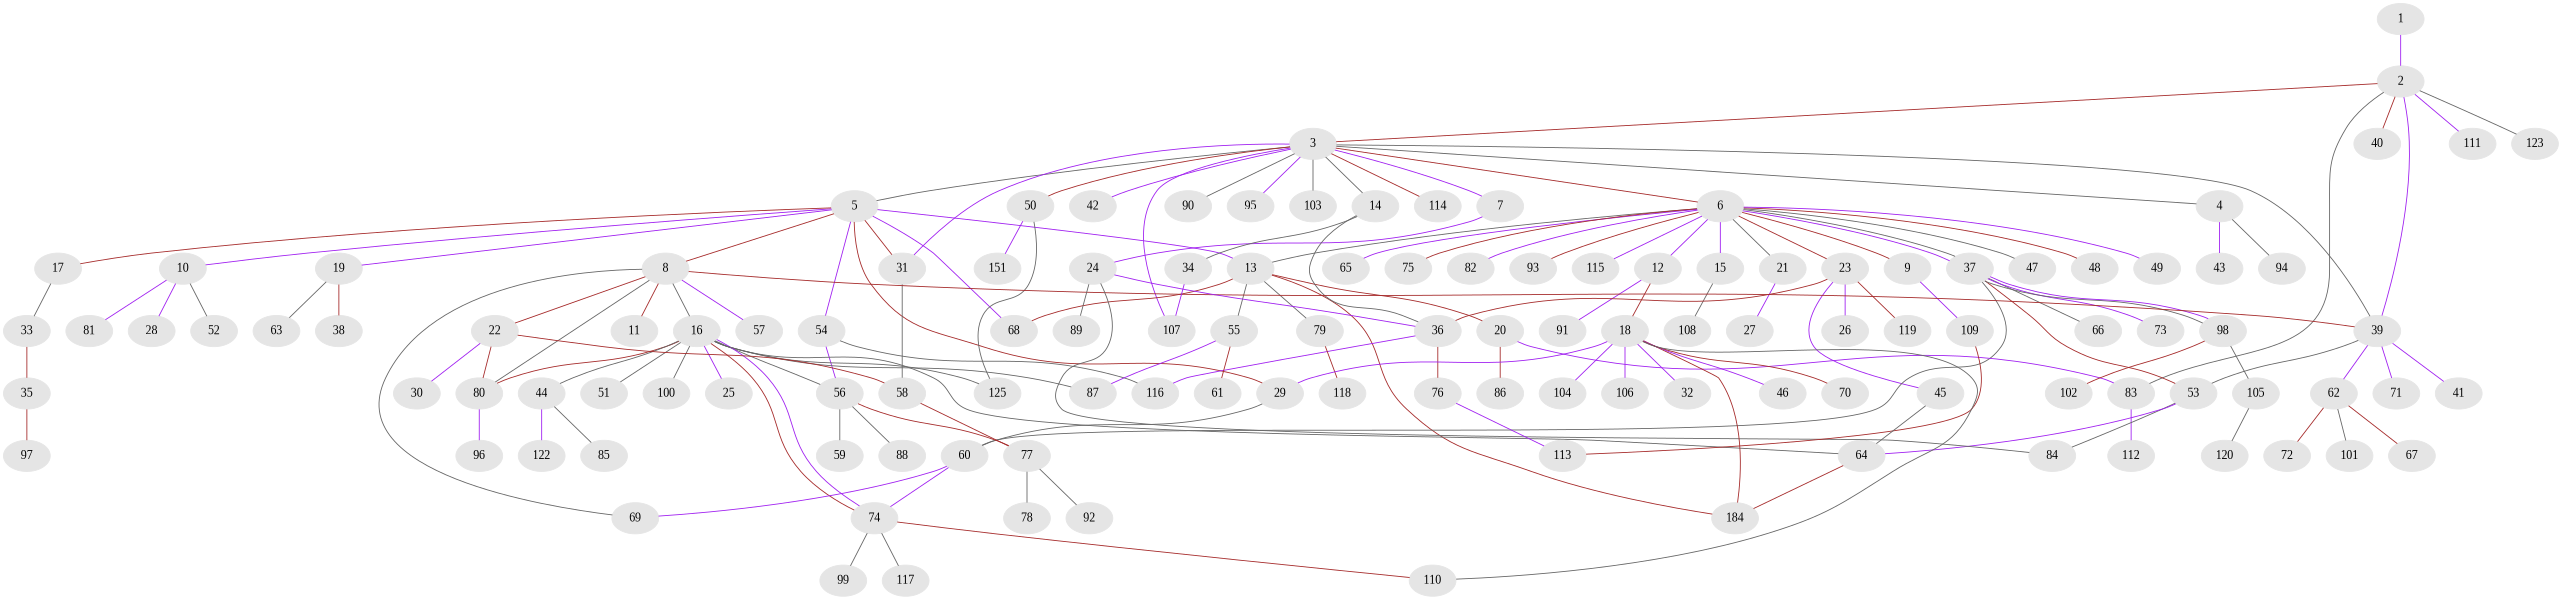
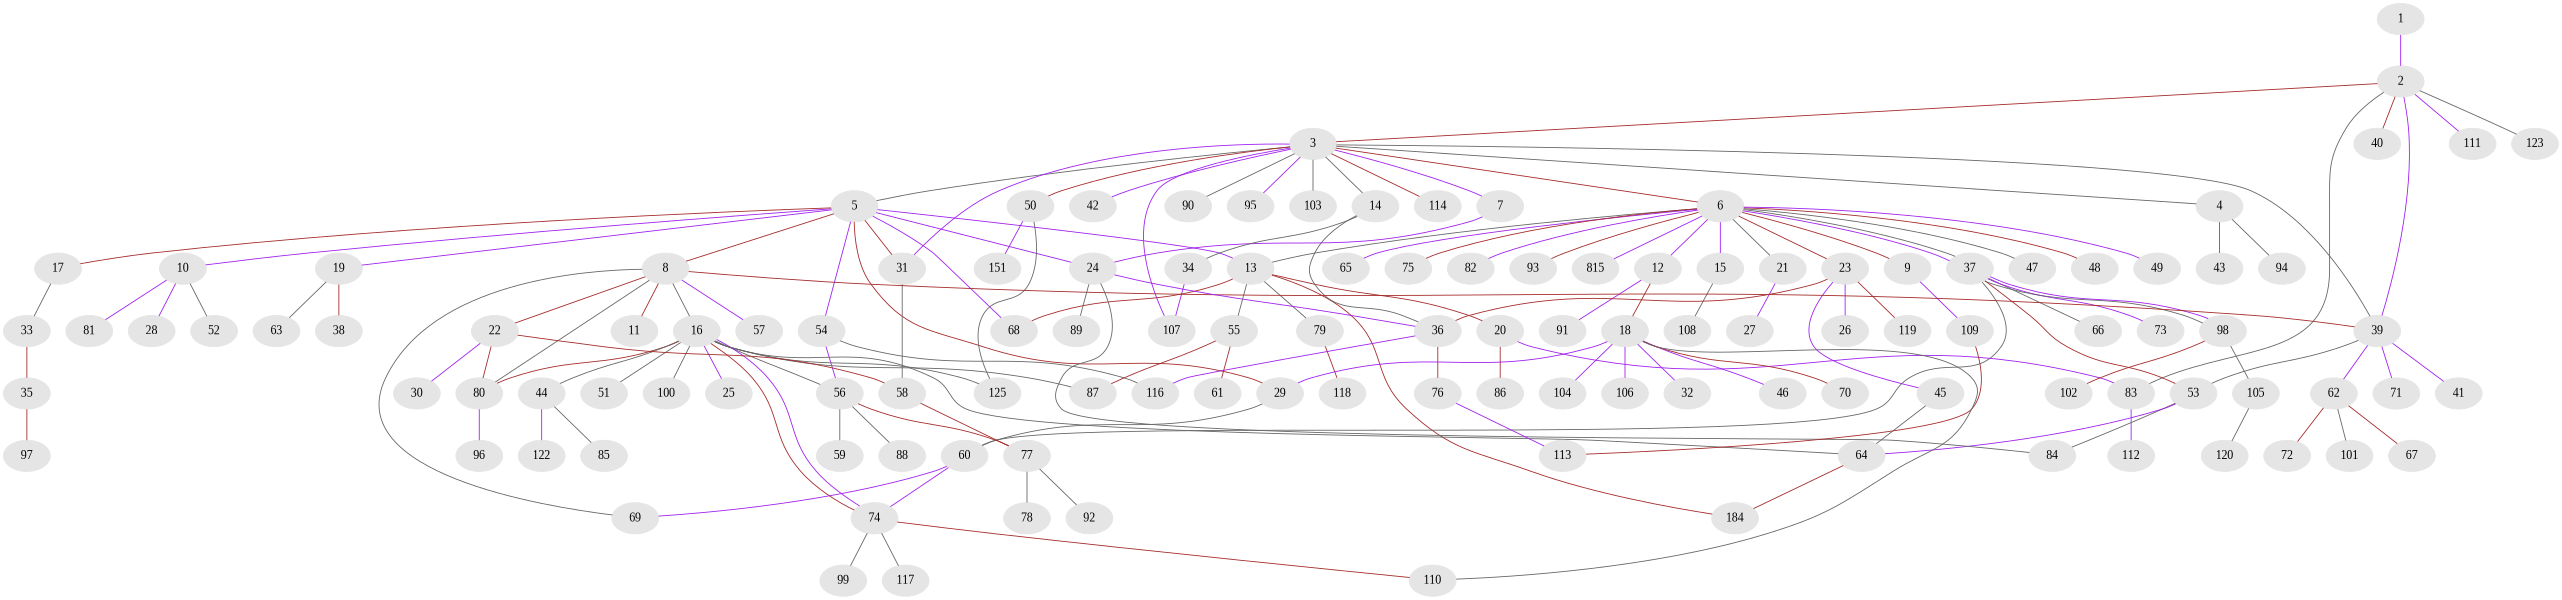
  graph {
    fontname="Liberation Serif"
    node [color=gray90 fontname="Liberation Serif" style=filled]
    edge [color=purple fontname="Liberation Serif"]
    1
    2
    3
    39
    40
    83
    111
    123
    6
    13
    9
    12
    15
    21
    23
    37
    47
    48
    49
    65
    75
    82
    93
-   115
+   115 [label=815]
    4
    5
    7
    14
    31
    42
    50
    90
    95
    103
    107
    114
    53
    41
    62
    71
    112
    43
    94
    8
    10
    17
    19
    24
    29
    54
    68
    34
    36
    58
    125
    n56 [label=151]
    11
    16
    22
    57
    69
    80
    28
    52
    81
    20
    55
    79
    n69 [label=184]
    33
    38
    63
    84
    89
    60
    56
    116
    109
    18
    91
    108
    27
    26
    45
    119
    66
    73
    98
    25
    44
    51
    64
    74
    87
    100
    30
    96
    113
    32
    46
    70
    104
    106
    110
    86
    61
    118
    76
    85
    122
    59
    77
    88
    99
    117
    35
    97
    102
    105
    67
    72
    101
    78
    92
    120
    1 -- 2
    2 -- 3 [color=brown]
    2 -- 39
    2 -- 40 [color=brown]
    2 -- 83 [color=gray40]
    2 -- 111
    2 -- 123 [color=gray40]
    3 -- 39 [color=gray40]
    3 -- 6 [color=brown]
    3 -- 4 [color=gray40]
    3 -- 5 [color=gray40]
    3 -- 7
    3 -- 14 [color=gray40]
    3 -- 31
    3 -- 42
    3 -- 50 [color=brown]
    3 -- 90 [color=gray40]
    3 -- 95
    3 -- 103 [color=gray40]
    3 -- 107
    3 -- 114 [color=brown]
    39 -- 53 [color=gray40]
    39 -- 41
    39 -- 62
    39 -- 71
    83 -- 112
    6 -- 13 [color=gray40]
    6 -- 9 [color=brown]
    6 -- 12
    6 -- 15
    6 -- 21 [color=gray40]
    6 -- 23 [color=brown]
    6 -- 37
    6 -- 37 [color=gray40]
    6 -- 47 [color=gray40]
    6 -- 48 [color=brown]
    6 -- 49
    6 -- 65
    6 -- 75 [color=brown]
    6 -- 82
    6 -- 93 [color=brown]
    6 -- 115
    13 -- 68 [color=brown]
    13 -- 20 [color=brown]
    13 -- 55 [color=gray40]
    13 -- 79 [color=gray40]
    13 -- n69 [color=brown]
    9 -- 109
    12 -- 18 [color=brown]
    12 -- 91
    15 -- 108 [color=gray40]
    21 -- 27
    23 -- 36 [color=brown]
    23 -- 26
    23 -- 45
    23 -- 119 [color=brown]
    37 -- 53 [color=brown]
    37 -- 60 [color=gray40]
    37 -- 66 [color=gray40]
    37 -- 73
    37 -- 98 [color=gray40]
    37 -- 98
    4 -- 43
    4 -- 94 [color=gray40]
    5 -- 13
    5 -- 31 [color=brown]
    5 -- 8 [color=brown]
    5 -- 10
    5 -- 17 [color=brown]
    5 -- 19
+   5 -- 24
    5 -- 29 [color=brown]
    5 -- 54
    5 -- 68
    7 -- 24
    14 -- 34 [color=gray40]
    14 -- 36 [color=gray40]
    31 -- 58 [color=gray40]
    50 -- 125 [color=gray40]
    50 -- n56
    53 -- 84 [color=gray40]
    53 -- 64
    62 -- 67 [color=brown]
    62 -- 72 [color=brown]
    62 -- 101 [color=gray40]
    8 -- 39 [color=brown]
    8 -- 11 [color=brown]
    8 -- 16 [color=gray40]
    8 -- 22 [color=brown]
    8 -- 57
    8 -- 69 [color=gray40]
    8 -- 80 [color=gray40]
    10 -- 28
    10 -- 52 [color=gray40]
    10 -- 81
    17 -- 33 [color=gray40]
    19 -- 38 [color=brown]
    19 -- 63 [color=gray40]
    24 -- 36
    24 -- 84 [color=gray40]
    24 -- 89 [color=gray40]
    29 -- 60 [color=gray40]
    54 -- 56
    54 -- 116 [color=gray40]
    34 -- 107
    36 -- 116
    36 -- 76 [color=brown]
    58 -- 77 [color=brown]
    16 -- 125 [color=gray40]
    16 -- 80 [color=brown]
    16 -- 56 [color=gray40]
    16 -- 25
    16 -- 44 [color=gray40]
    16 -- 51 [color=gray40]
    16 -- 64 [color=gray40]
    16 -- 74 [color=brown]
    16 -- 74
    16 -- 87 [color=gray40]
    16 -- 100 [color=gray40]
    22 -- 58 [color=brown]
    22 -- 80 [color=brown]
    22 -- 30
    80 -- 96
    20 -- 83
    20 -- 86 [color=brown]
-   55 -- 87
+   55 -- 87 [color=brown]
    55 -- 61 [color=brown]
    79 -- 118 [color=brown]
    33 -- 35 [color=brown]
    60 -- 69
    60 -- 74
    56 -- 59 [color=gray40]
    56 -- 77 [color=brown]
    56 -- 88 [color=gray40]
    109 -- 113 [color=brown]
    18 -- 29
-   18 -- n69 [color=brown]
    18 -- 32
    18 -- 46
    18 -- 70 [color=brown]
    18 -- 104
    18 -- 106
    18 -- 110 [color=gray40]
    45 -- 64 [color=gray40]
    98 -- 102 [color=brown]
    98 -- 105 [color=gray40]
    44 -- 85 [color=gray40]
    44 -- 122
    64 -- n69 [color=brown]
    74 -- 110 [color=brown]
    74 -- 99 [color=gray40]
    74 -- 117 [color=gray40]
    76 -- 113
    77 -- 78 [color=gray40]
    77 -- 92 [color=gray40]
    35 -- 97 [color=brown]
    105 -- 120 [color=gray40]
  }
